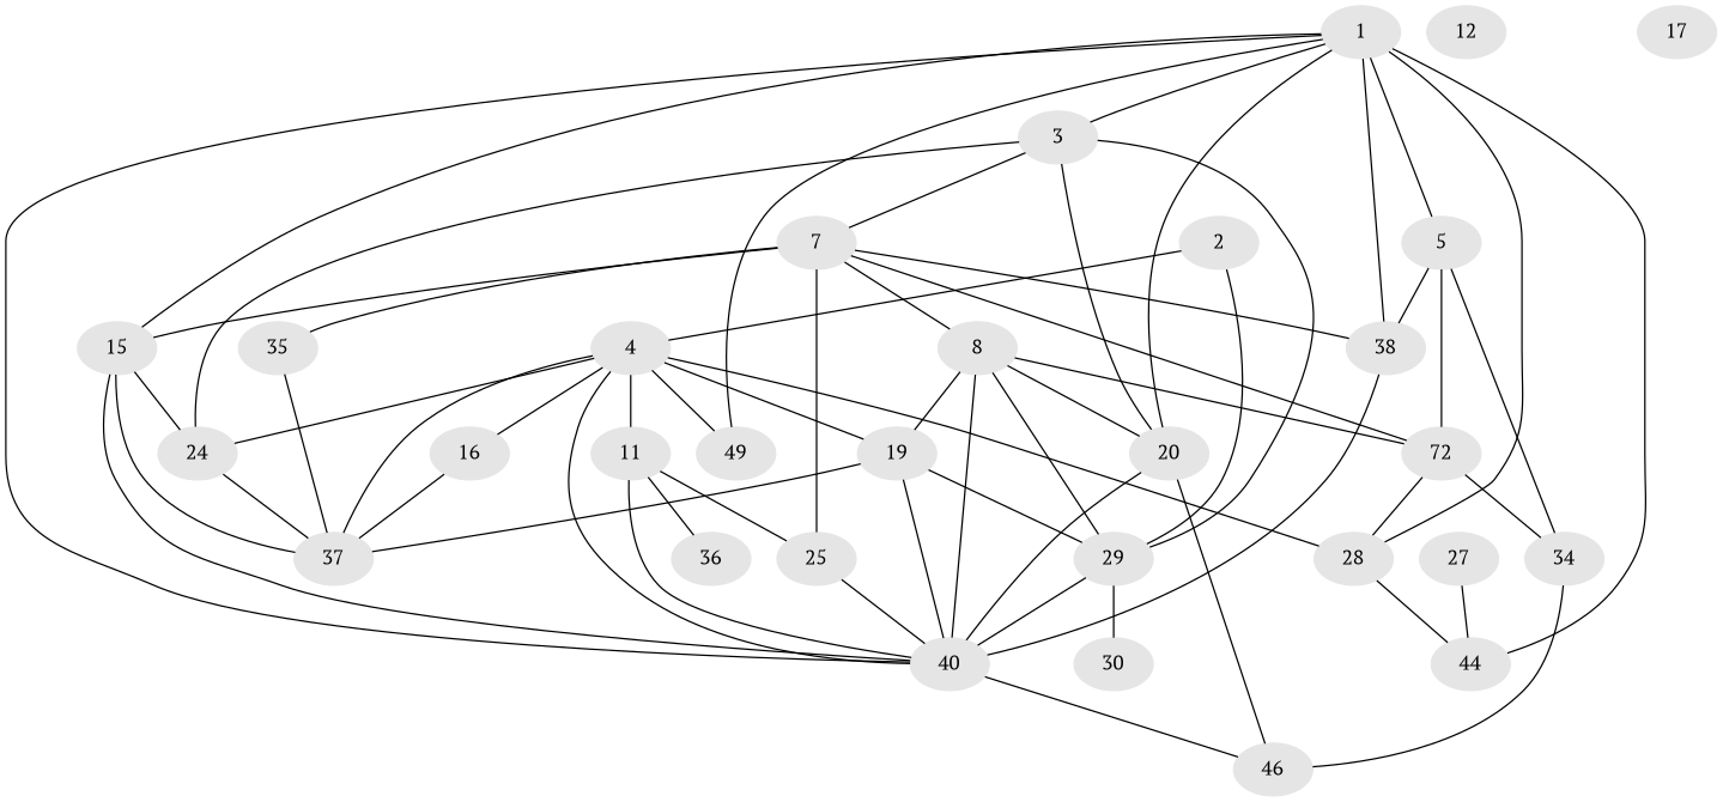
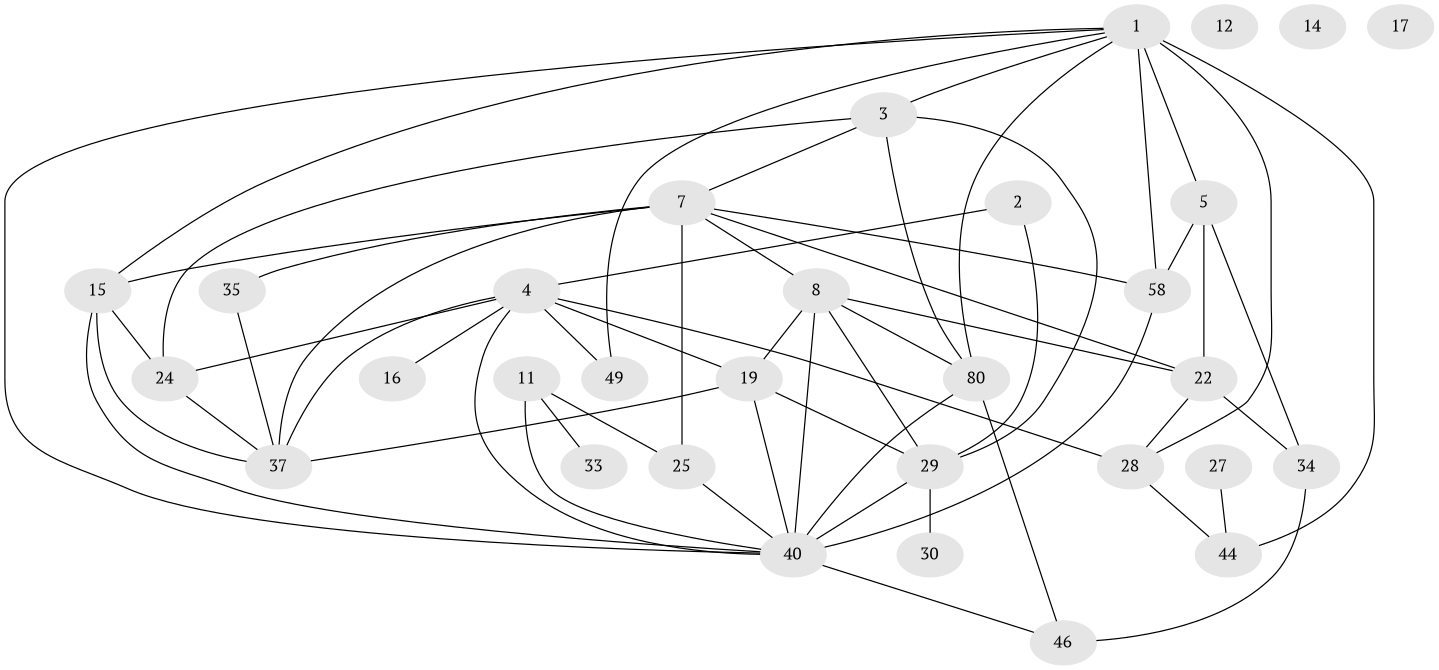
  graph {
    fontname="PT Serif"
    node [color=gray90 fontname="PT Serif" style=filled]
    edge [fontname="PT Serif"]
    1 [super="+41"]
    3 [super="+60+18"]
    5 [super="+13"]
    15 [super="+21+59+47"]
-   20 [super="+23"]
+   20 [super="+23" label=80]
    28 [super="+48"]
-   38
+   38 [label=58]
    40 [super="+51"]
    44
    49
    29 [super="+33"]
    7 [super="+39+9"]
    24
-   22 [super="+31" label=72]
+   22 [super="+31"]
    34 [super="+45"]
    37
    46
    4 [super="+6+53"]
    16
    11 [super="+58"]
    19 [super="+26"]
    2
    30
    8 [super="+10+52"]
    25 [super="+54"]
    35
-   36
+   36 [label=33]
    12
+   14
    17
    27
    1 -- 3
    1 -- 5 [weight=2]
    1 -- 15
    1 -- 20
    1 -- 28
    1 -- 38
    1 -- 40
    1 -- 44 [weight=2]
    1 -- 49
    3 -- 20 [weight=2]
    3 -- 29
    3 -- 7
    3 -- 24
    5 -- 38
    5 -- 22
    5 -- 34
    15 -- 40
    15 -- 24
    15 -- 37
    20 -- 40
    20 -- 46
    28 -- 44
    38 -- 40
    40 -- 46
    29 -- 40
    29 -- 30
    7 -- 15
    7 -- 38
    7 -- 22
-   16 -- 37
+   7 -- 37
    7 -- 8
    7 -- 25 [weight=2]
    7 -- 35
    24 -- 37
    22 -- 28
    22 -- 34
    34 -- 46
    4 -- 28
    4 -- 40
    4 -- 49
    4 -- 24
    4 -- 37
    4 -- 16
-   4 -- 11
    4 -- 19
    11 -- 40
    11 -- 25
    11 -- 36
    19 -- 40
    19 -- 29 [weight=2]
    19 -- 37
    2 -- 29
    2 -- 4
    8 -- 20
    8 -- 40 [weight=2]
    8 -- 29
    8 -- 22
    8 -- 19
    25 -- 40
    35 -- 37
    27 -- 44
  }
